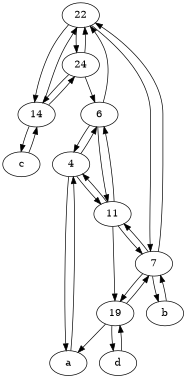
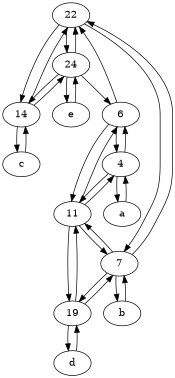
  digraph {
    22
    24
    14
    n4 [label=7]
+   e
    6
    c
    11
    19
    b
    4
    d
    a
    22 -> 24
    22 -> 14
    22 -> n4
    24 -> 22
    24 -> 14
+   24 -> e
    24 -> 6
    14 -> 22
    14 -> 24
    14 -> c
    n4 -> 22
    n4 -> 11
    n4 -> 19
    n4 -> b
+   e -> 24
    6 -> 22
    6 -> 11
    6 -> 4
    c -> 14
    11 -> n4
    11 -> 6
    11 -> 19
    11 -> 4
    19 -> n4
-   19 -> a
+   19 -> 11
    19 -> d
    b -> n4
    4 -> 6
    4 -> 11
    4 -> a
    d -> 19
    a -> 4
  }
